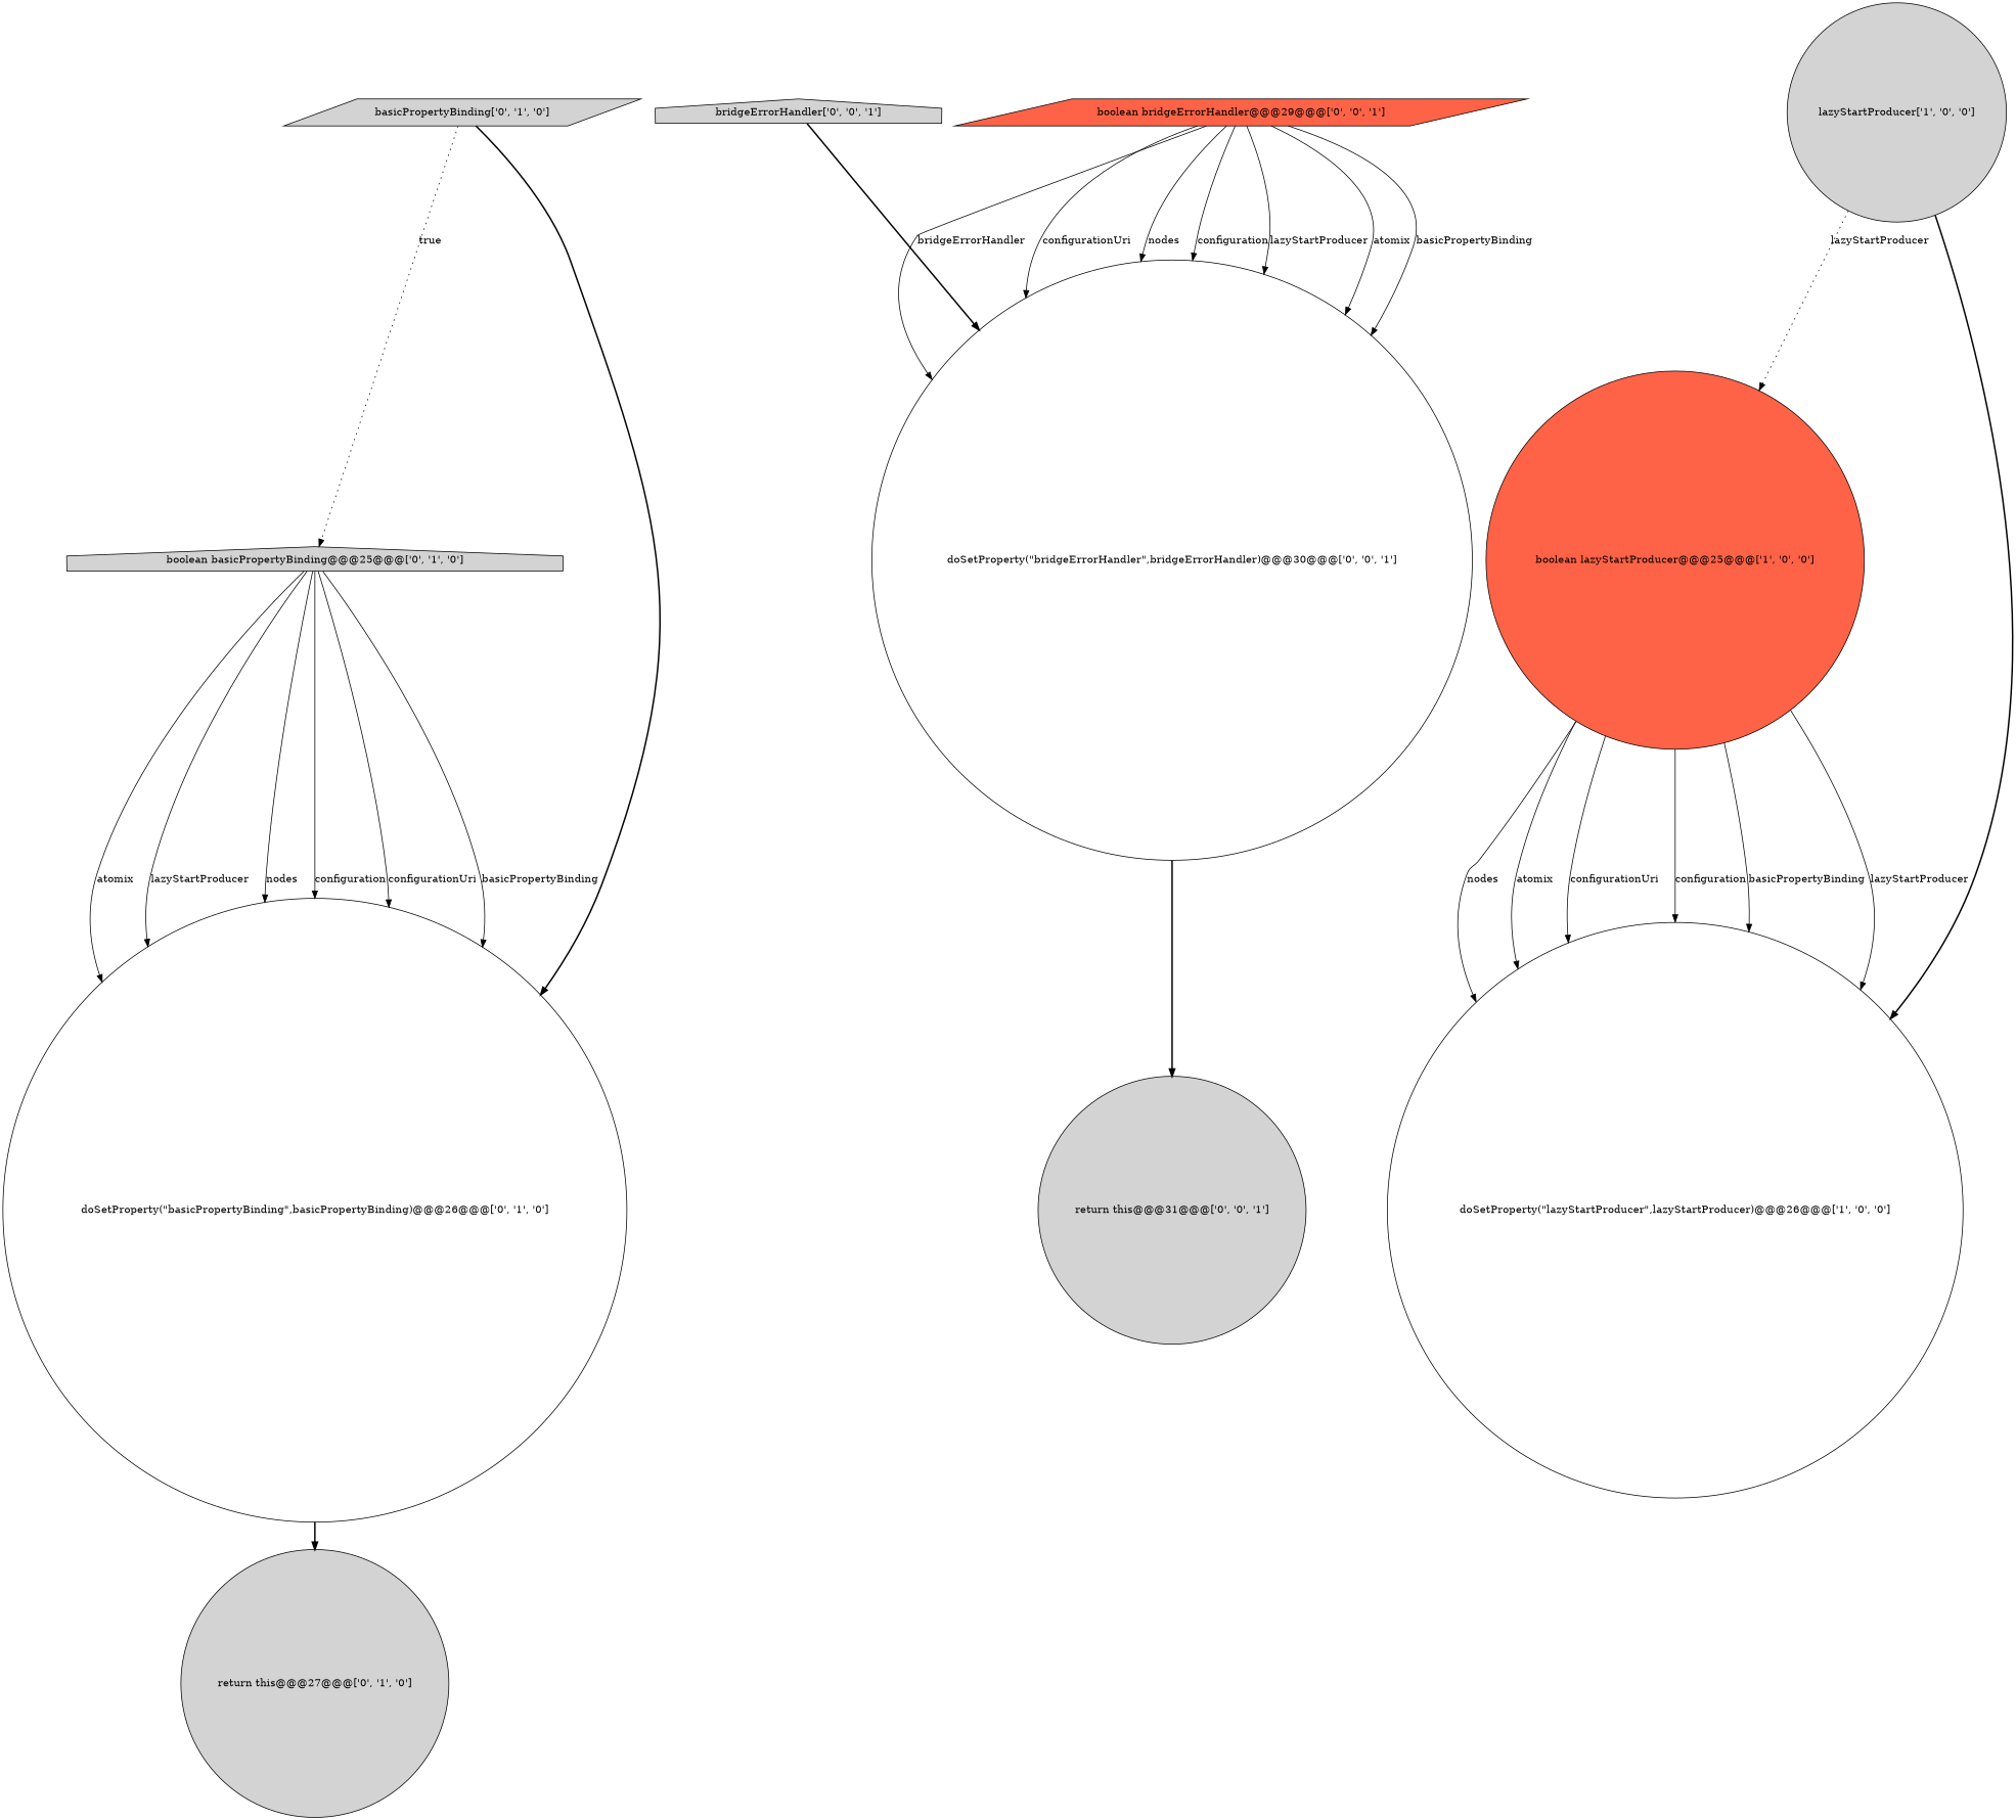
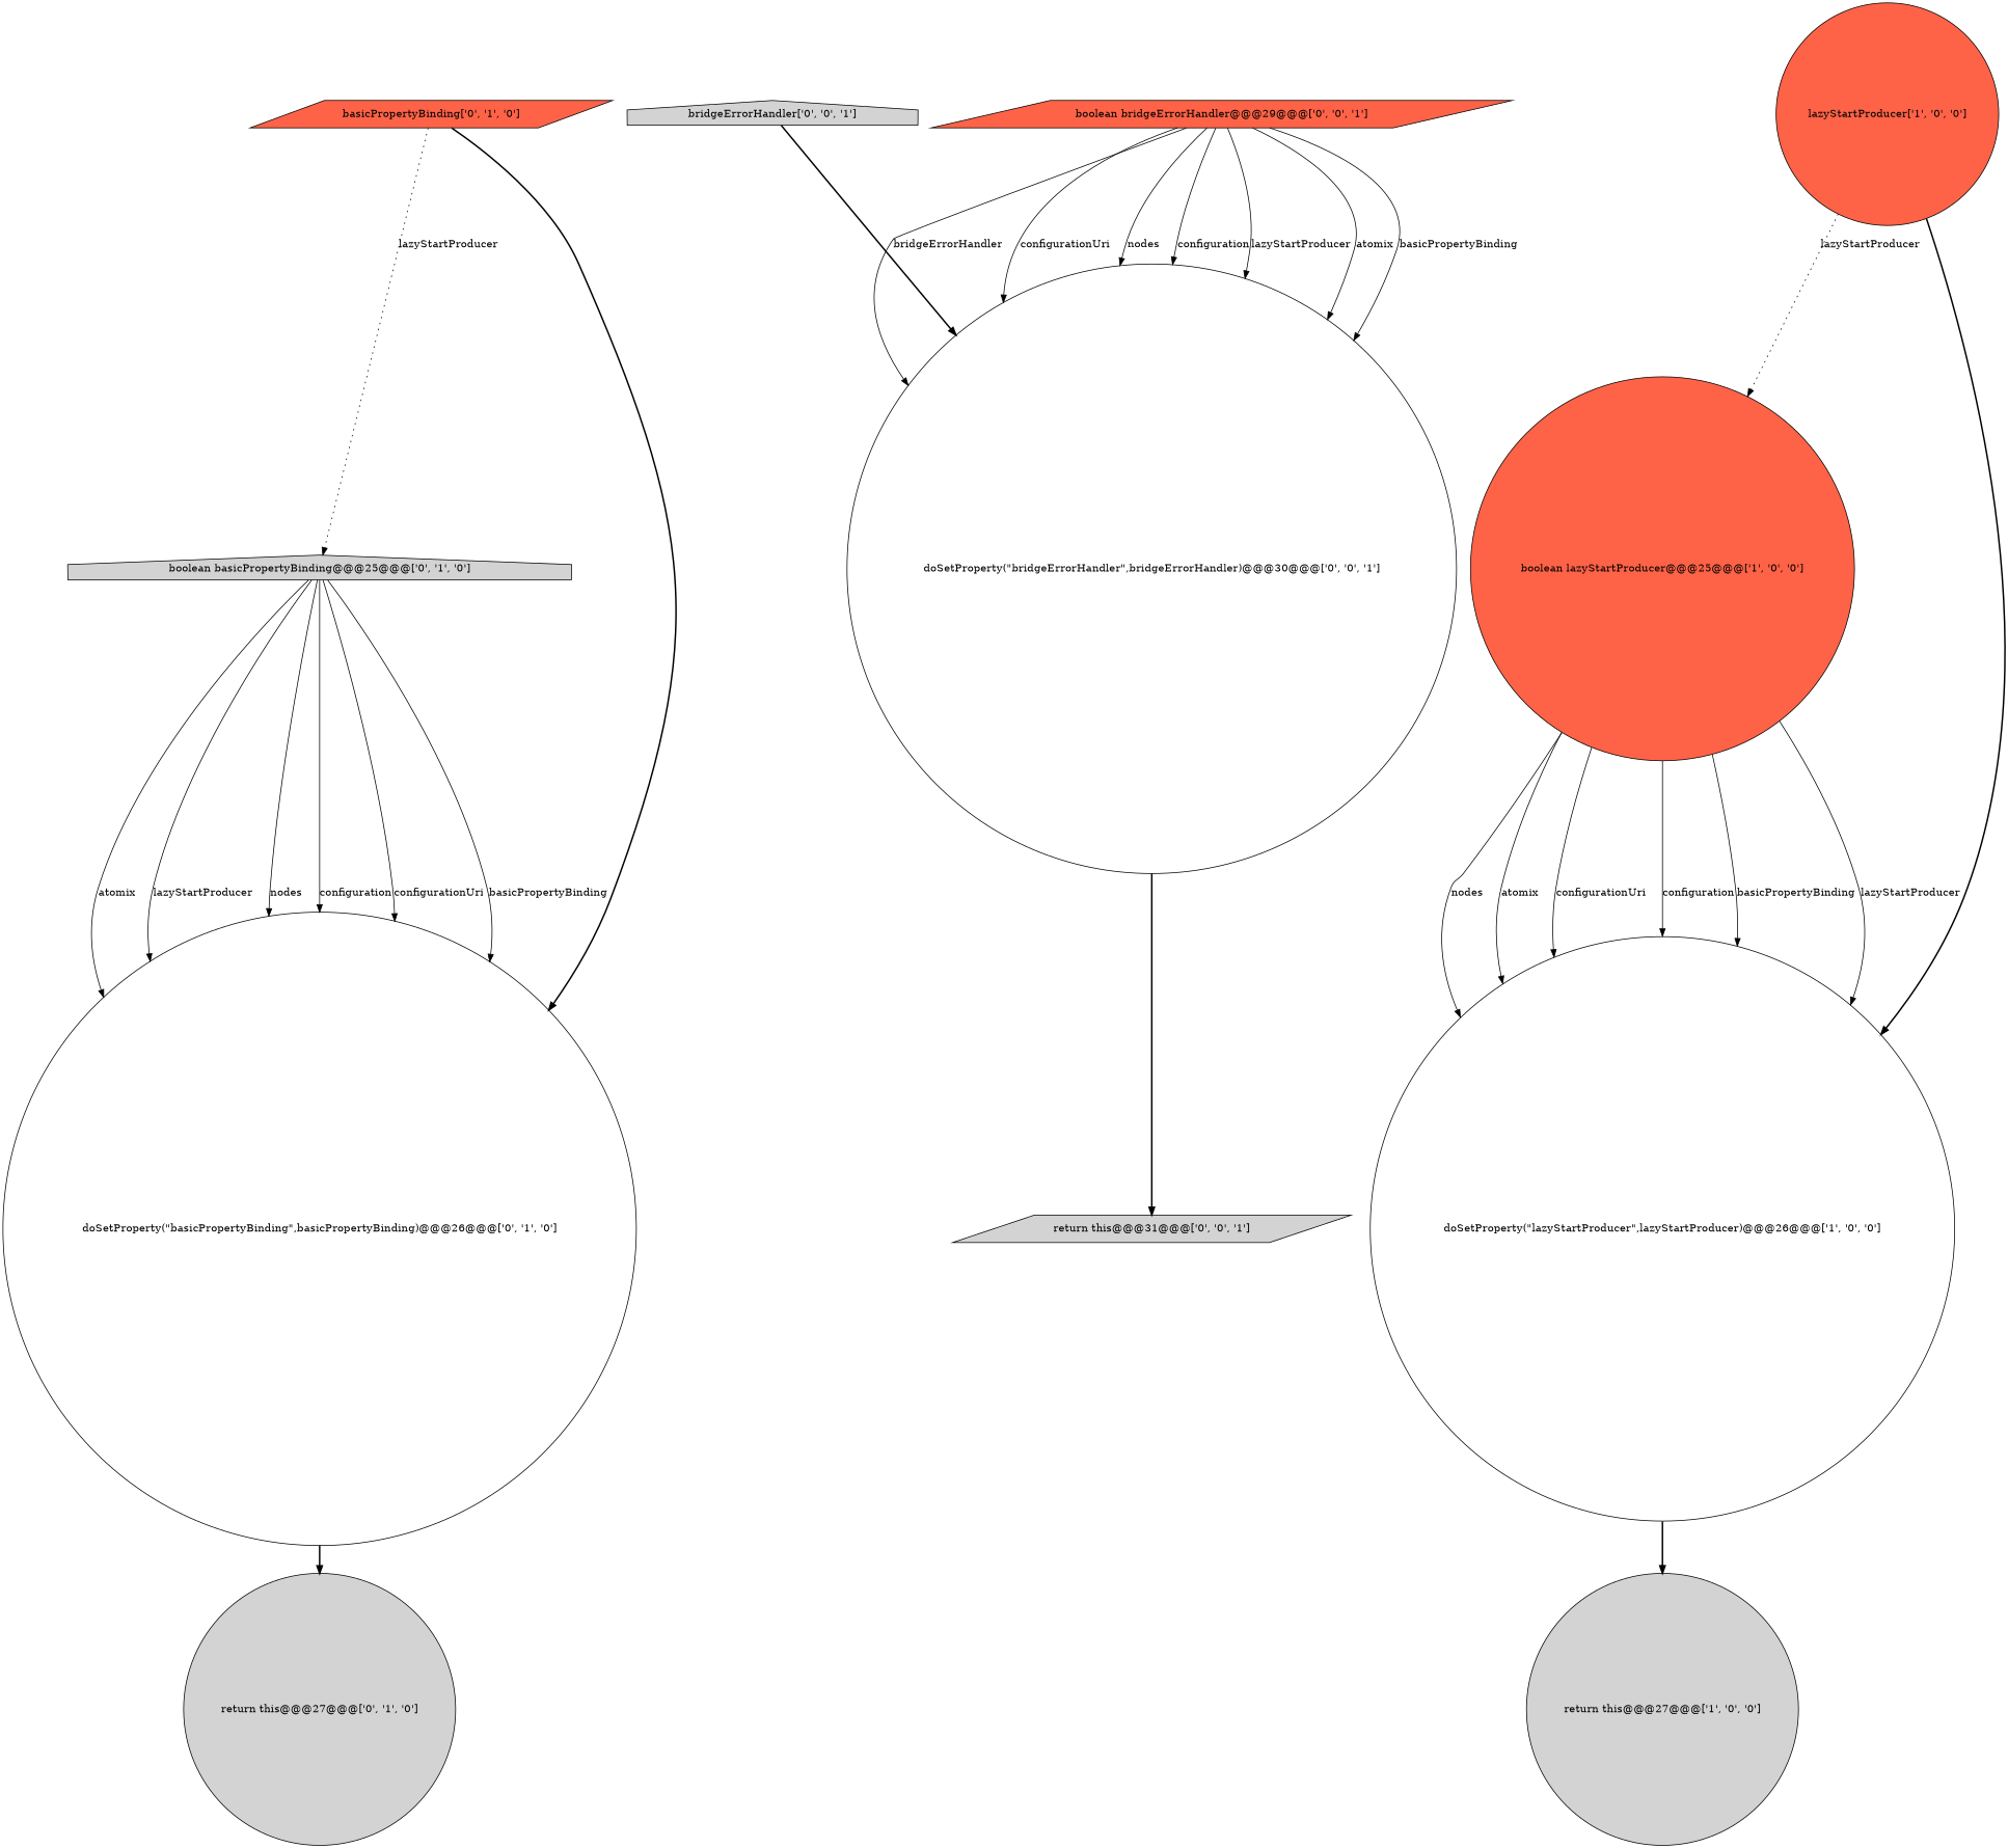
  digraph {
    node [fillcolor=lightgray shape=circle style=filled]
    edge [style=solid]
    n1 [label="boolean basicPropertyBinding@@@25@@@['0', '1', '0']" shape=house]
    n2 [fillcolor=white label="doSetProperty(\"basicPropertyBinding\",basicPropertyBinding)@@@26@@@['0', '1', '0']"]
    n3 [label="return this@@@27@@@['0', '1', '0']"]
-   n4 [label="basicPropertyBinding['0', '1', '0']" shape=parallelogram]
+   n4 [fillcolor=tomato label="basicPropertyBinding['0', '1', '0']" shape=parallelogram]
    n5 [fillcolor=white label="doSetProperty(\"bridgeErrorHandler\",bridgeErrorHandler)@@@30@@@['0', '0', '1']"]
-   n6 [label="return this@@@31@@@['0', '0', '1']"]
+   n6 [label="return this@@@31@@@['0', '0', '1']" shape=parallelogram]
    n7 [fillcolor=tomato label="boolean lazyStartProducer@@@25@@@['1', '0', '0']"]
    n8 [fillcolor=white label="doSetProperty(\"lazyStartProducer\",lazyStartProducer)@@@26@@@['1', '0', '0']"]
+   n9 [label="return this@@@27@@@['1', '0', '0']"]
    n10 [label="bridgeErrorHandler['0', '0', '1']" shape=house]
    n11 [fillcolor=tomato label="boolean bridgeErrorHandler@@@29@@@['0', '0', '1']" shape=parallelogram]
-   n12 [label="lazyStartProducer['1', '0', '0']"]
+   n12 [fillcolor=tomato label="lazyStartProducer['1', '0', '0']"]
    n1 -> n2 [label=atomix]
    n1 -> n2 [label=lazyStartProducer]
    n1 -> n2 [label=nodes]
    n1 -> n2 [label=configuration]
    n1 -> n2 [label=configurationUri]
    n1 -> n2 [label=basicPropertyBinding]
    n2 -> n3 [style=bold]
-   n4 -> n1 [label=true style=dotted]
+   n4 -> n1 [label=lazyStartProducer style=dotted]
    n4 -> n2 [style=bold]
    n5 -> n6 [style=bold]
    n7 -> n8 [label=nodes]
    n7 -> n8 [label=atomix]
    n7 -> n8 [label=configurationUri]
    n7 -> n8 [label=configuration]
    n7 -> n8 [label=basicPropertyBinding]
    n7 -> n8 [label=lazyStartProducer]
+   n8 -> n9 [style=bold]
    n10 -> n5 [style=bold]
    n11 -> n5 [label=bridgeErrorHandler]
    n11 -> n5 [label=configurationUri]
    n11 -> n5 [label=nodes]
    n11 -> n5 [label=configuration]
    n11 -> n5 [label=lazyStartProducer]
    n11 -> n5 [label=atomix]
    n11 -> n5 [label=basicPropertyBinding]
    n12 -> n7 [label=lazyStartProducer style=dotted]
    n12 -> n8 [style=bold]
  }
